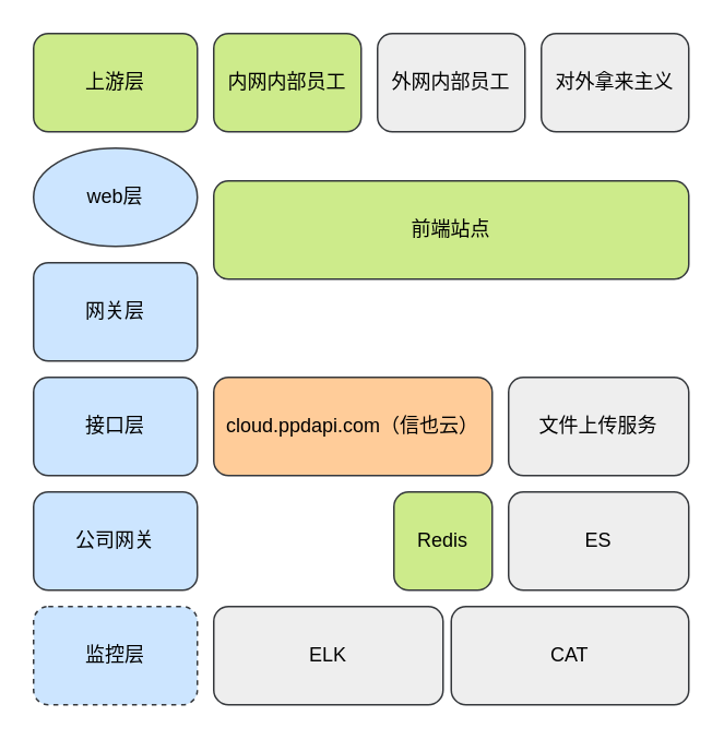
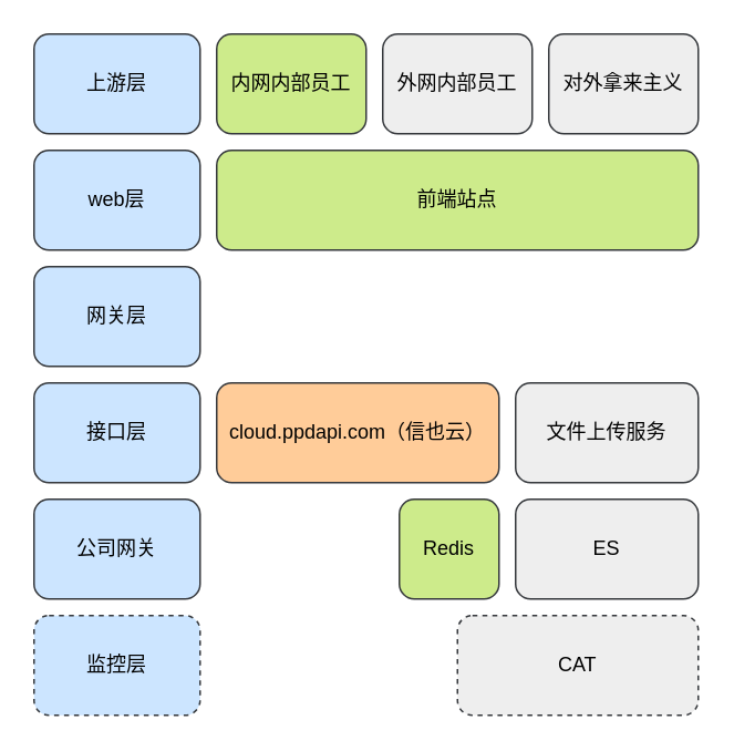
  <mxCell id="0" />
  <mxCell id="1" parent="0" />
- <mxCell id="2" value="前端站点" style="rounded=1;whiteSpace=wrap;html=1;fillColor=#cdeb8b;strokeColor=#36393d;" parent="1" vertex="1"><mxGeometry x="130" y="110" width="290" height="60" as="geometry" /></mxCell>
+ <mxCell id="2" value="前端站点" style="rounded=1;whiteSpace=wrap;html=1;fillColor=#cdeb8b;strokeColor=#36393d;" parent="1" vertex="1"><mxGeometry x="130" y="90" width="290" height="60" as="geometry" /></mxCell>
  <mxCell id="3" value="cloud.ppdapi.com（信也云）" style="rounded=1;whiteSpace=wrap;html=1;fillColor=#ffcc99;strokeColor=#36393d;" parent="1" vertex="1"><mxGeometry x="130" y="230" width="170" height="60" as="geometry" /></mxCell>
  <mxCell id="4" value="文件上传服务" style="rounded=1;whiteSpace=wrap;html=1;fillColor=#eeeeee;strokeColor=#36393d;" parent="1" vertex="1"><mxGeometry x="310" y="230" width="110" height="60" as="geometry" /></mxCell>
  <mxCell id="5" value="Redis" style="rounded=1;whiteSpace=wrap;html=1;fillColor=#cdeb8b;strokeColor=#36393d;" parent="1" vertex="1"><mxGeometry x="240" y="300" width="60" height="60" as="geometry" /></mxCell>
- <mxCell id="6" value="ELK" style="rounded=1;whiteSpace=wrap;html=1;fillColor=#eeeeee;strokeColor=#36393d;" parent="1" vertex="1"><mxGeometry x="130" y="370" width="140" height="60" as="geometry" /></mxCell>
- <mxCell id="7" value="CAT" style="rounded=1;whiteSpace=wrap;html=1;fillColor=#eeeeee;strokeColor=#36393d;" parent="1" vertex="1"><mxGeometry x="275" y="370" width="145" height="60" as="geometry" /></mxCell>
+ <mxCell id="7" value="CAT" style="rounded=1;whiteSpace=wrap;html=1;fillColor=#eeeeee;strokeColor=#36393d;dashed=1;" parent="1" vertex="1"><mxGeometry x="275" y="370" width="145" height="60" as="geometry" /></mxCell>
  <mxCell id="8" value="内网内部员工" style="rounded=1;whiteSpace=wrap;html=1;fillColor=#cdeb8b;strokeColor=#36393d;" parent="1" vertex="1"><mxGeometry x="130" y="20" width="90" height="60" as="geometry" /></mxCell>
  <mxCell id="9" value="外网内部员工" style="rounded=1;whiteSpace=wrap;html=1;fillColor=#eeeeee;strokeColor=#36393d;" parent="1" vertex="1"><mxGeometry x="230" y="20" width="90" height="60" as="geometry" /></mxCell>
  <mxCell id="10" value="对外拿来主义" style="rounded=1;whiteSpace=wrap;html=1;fillColor=#eeeeee;strokeColor=#36393d;" parent="1" vertex="1"><mxGeometry x="330" y="20" width="90" height="60" as="geometry" /></mxCell>
- <mxCell id="11" value="上游层" style="rounded=1;whiteSpace=wrap;html=1;fillColor=#cdeb8b;strokeColor=#36393d;" parent="1" vertex="1"><mxGeometry x="20" y="20" width="100" height="60" as="geometry" /></mxCell>
+ <mxCell id="11" value="上游层" style="rounded=1;whiteSpace=wrap;html=1;fillColor=#cce5ff;strokeColor=#36393d;" parent="1" vertex="1"><mxGeometry x="20" y="20" width="100" height="60" as="geometry" /></mxCell>
  <mxCell id="12" value="ES" style="rounded=1;whiteSpace=wrap;html=1;fillColor=#eeeeee;strokeColor=#36393d;" parent="1" vertex="1"><mxGeometry x="310" y="300" width="110" height="60" as="geometry" /></mxCell>
- <mxCell id="13" value="web层" style="ellipse;whiteSpace=wrap;html=1;fillColor=#cce5ff;strokeColor=#36393d;" parent="1" vertex="1"><mxGeometry x="20" y="90" width="100" height="60" as="geometry" /></mxCell>
+ <mxCell id="13" value="web层" style="rounded=1;whiteSpace=wrap;html=1;fillColor=#cce5ff;strokeColor=#36393d;" parent="1" vertex="1"><mxGeometry x="20" y="90" width="100" height="60" as="geometry" /></mxCell>
  <mxCell id="14" value="网关层" style="rounded=1;whiteSpace=wrap;html=1;fillColor=#cce5ff;strokeColor=#36393d;" parent="1" vertex="1"><mxGeometry x="20" y="160" width="100" height="60" as="geometry" /></mxCell>
  <mxCell id="15" value="接口层" style="rounded=1;whiteSpace=wrap;html=1;fillColor=#cce5ff;strokeColor=#36393d;" parent="1" vertex="1"><mxGeometry x="20" y="230" width="100" height="60" as="geometry" /></mxCell>
  <mxCell id="16" value="公司网关" style="rounded=1;whiteSpace=wrap;html=1;fillColor=#cce5ff;strokeColor=#36393d;" parent="1" vertex="1"><mxGeometry x="20" y="300" width="100" height="60" as="geometry" /></mxCell>
  <mxCell id="17" value="监控层" style="rounded=1;whiteSpace=wrap;html=1;fillColor=#cce5ff;strokeColor=#36393d;dashed=1;" parent="1" vertex="1"><mxGeometry x="20" y="370" width="100" height="60" as="geometry" /></mxCell>
